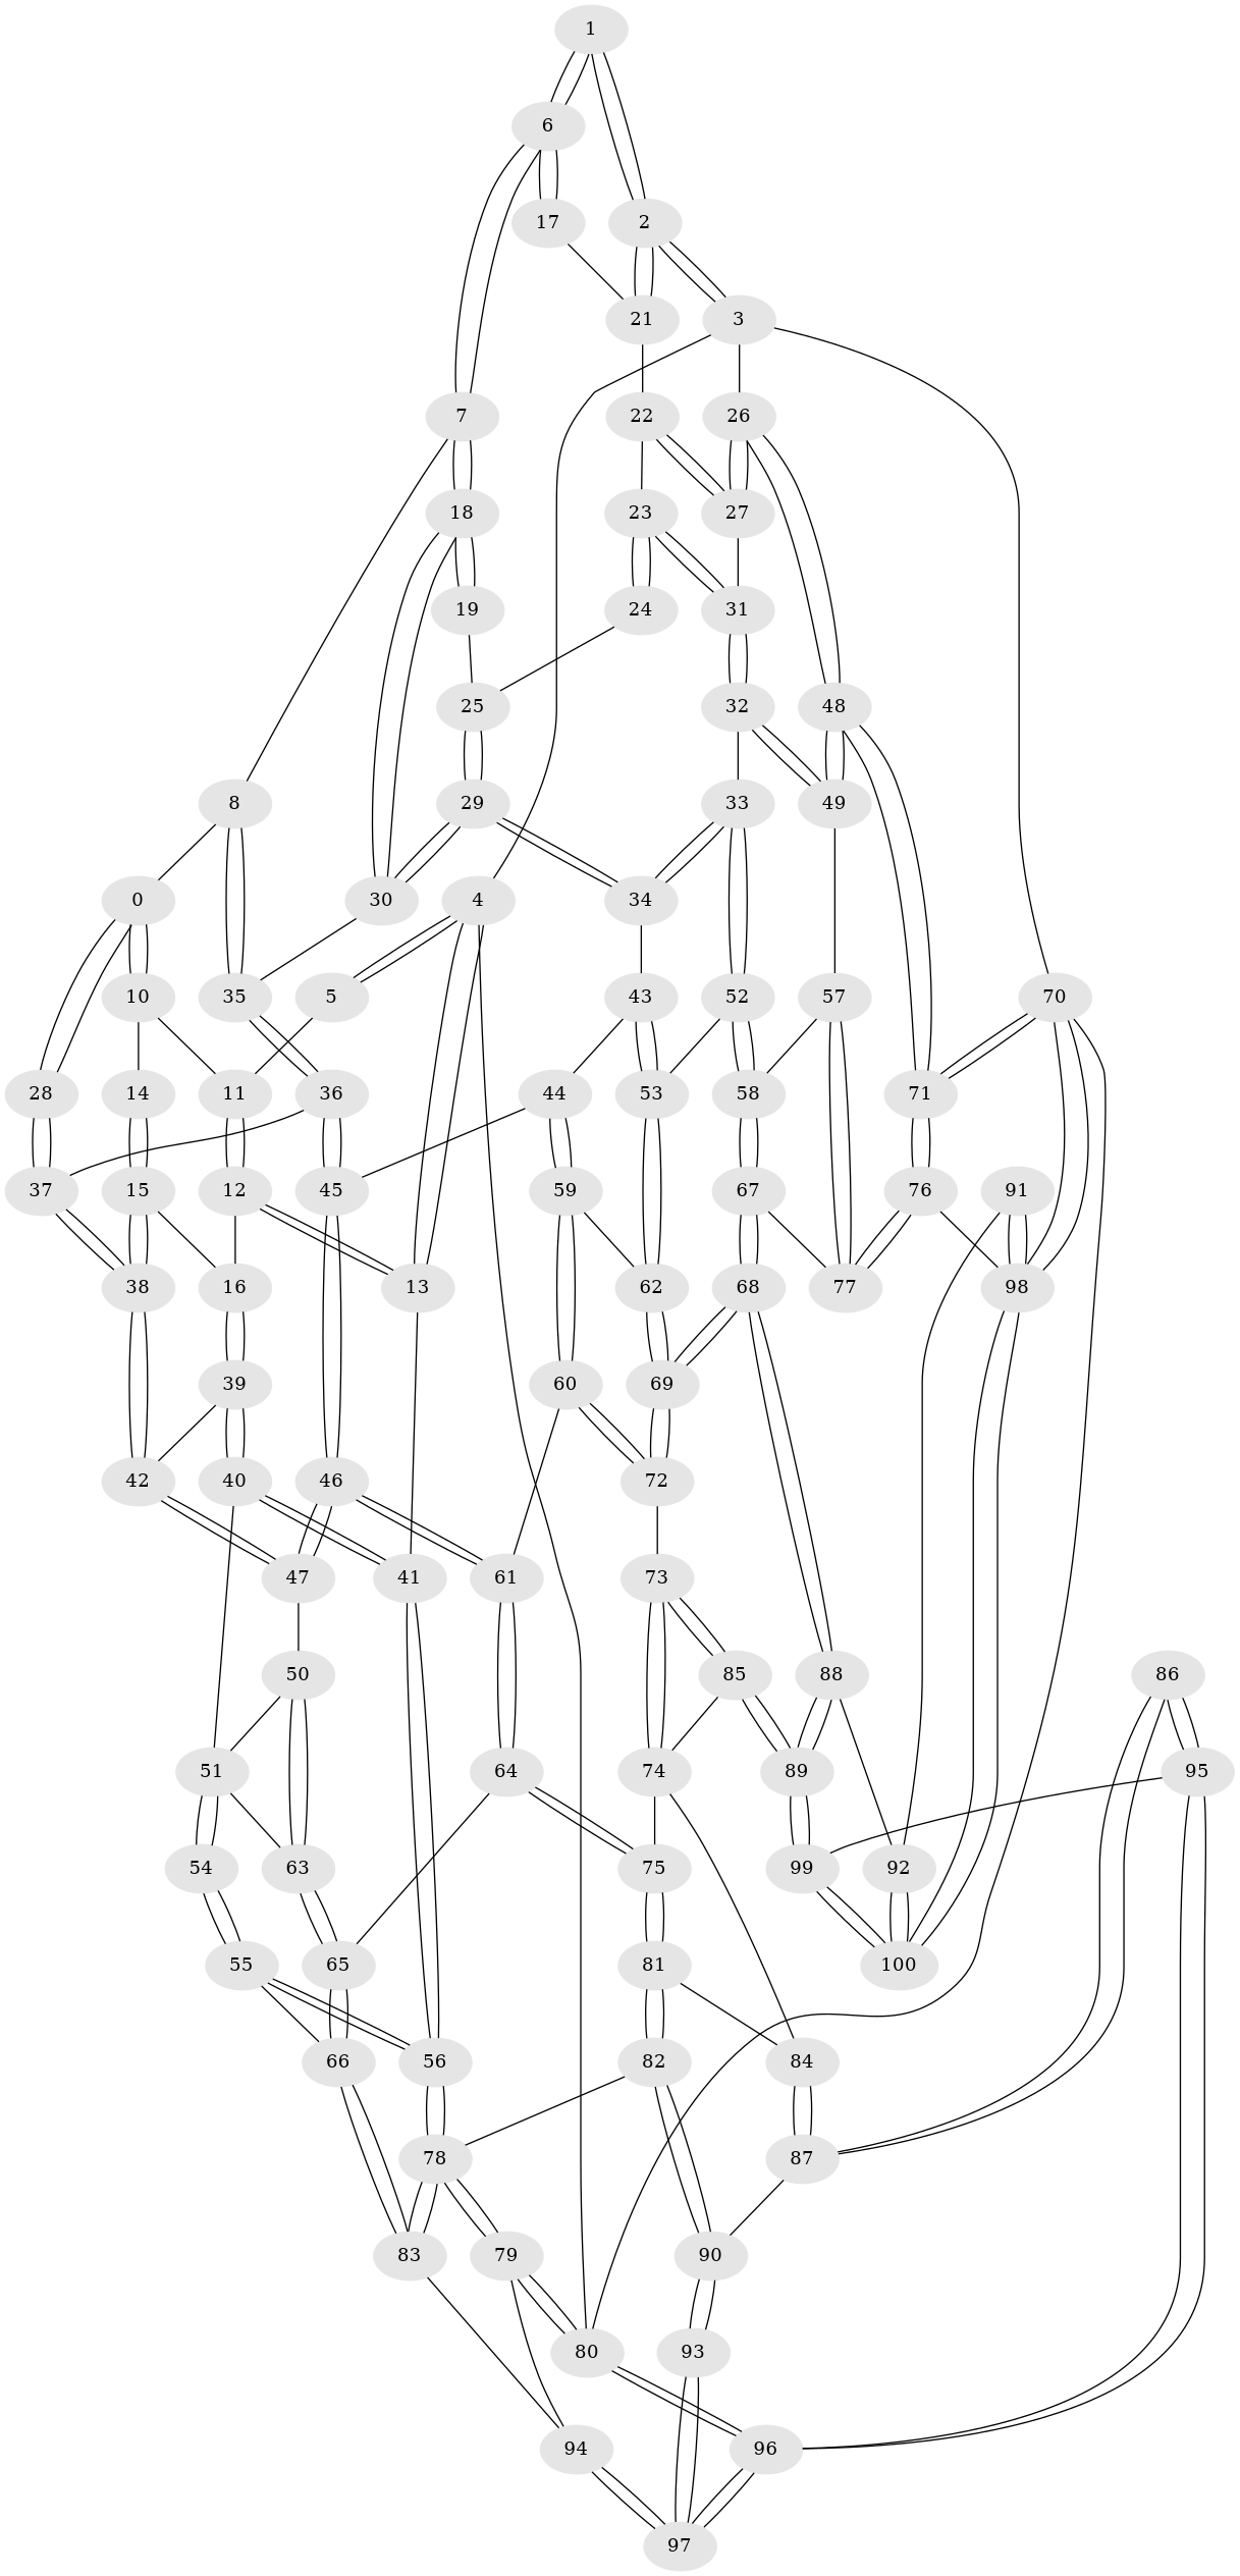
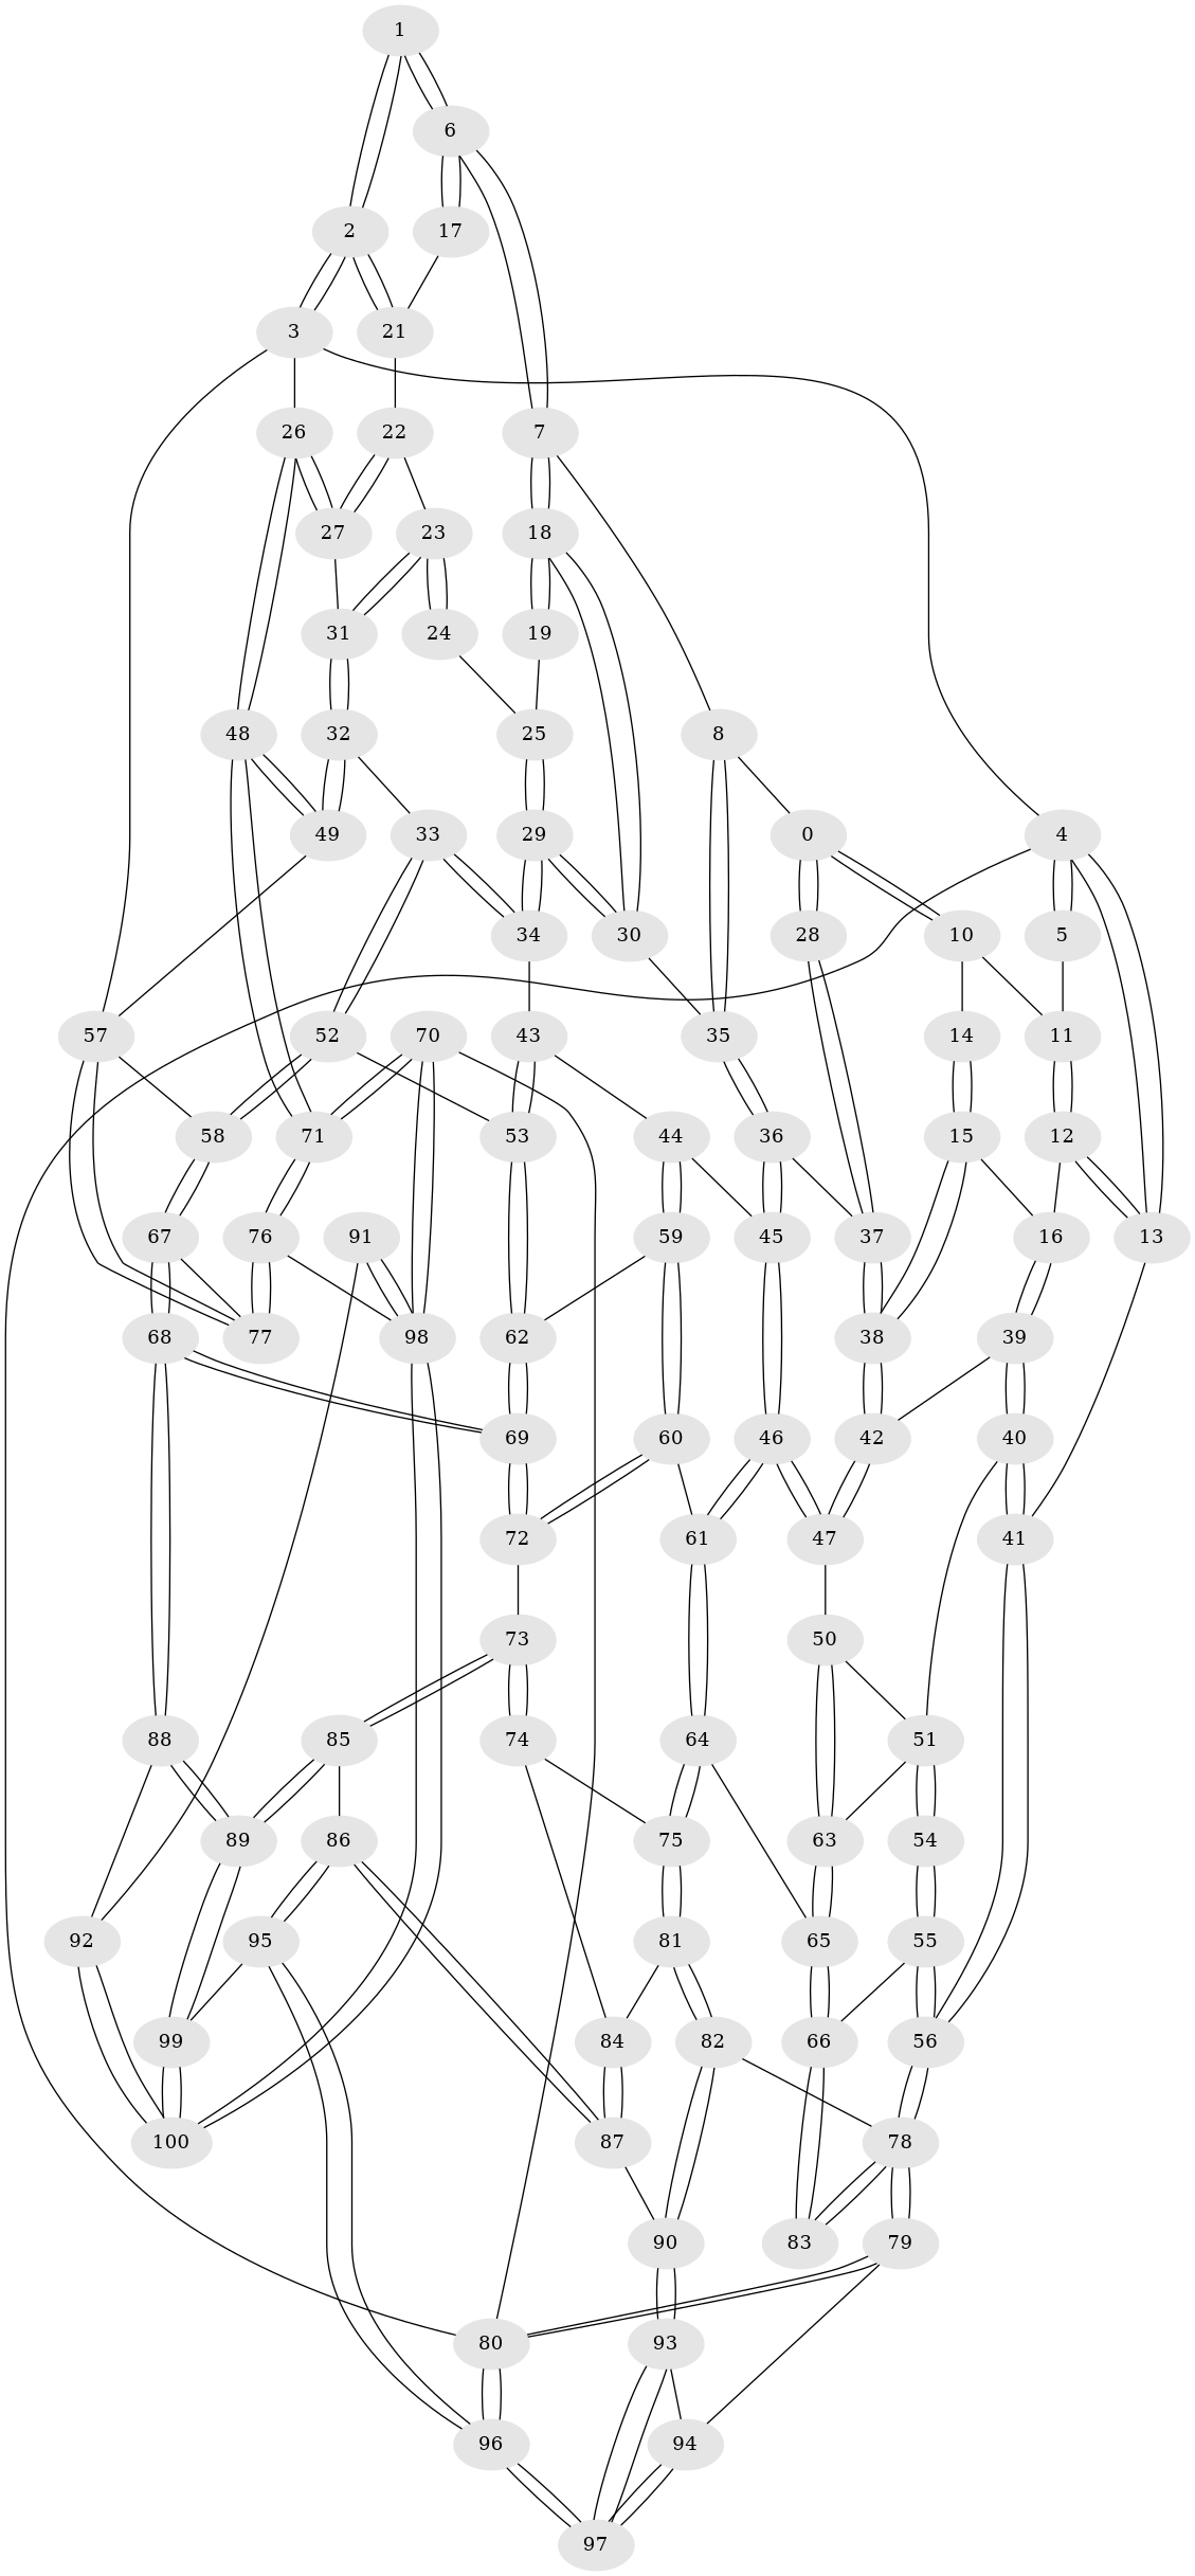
  graph {
    node [color=gray90 style=filled]
    1
    2
    6
    3
    21
    7
    17
    4
    26
    70
    22
    5
    13
    80
    27
    48
    71
    98
    11
    41
    96
    12
    8
    18
    n25 [label=0]
    35
    19
    30
    10
    28
    36
    14
    37
    15
    16
    39
    56
    38
    42
    40
    25
    29
    24
    23
    31
    32
    34
    49
    43
    33
    52
    57
    53
    58
    44
    45
    46
    47
    51
    63
    54
    78
    50
    59
    62
    60
    61
    64
    76
    77
    65
    55
    67
    69
    66
    83
    79
    68
    72
    73
    75
    81
    88
    89
    92
    100
    74
    85
    84
    86
    87
    82
    91
    94
    97
    90
    93
    95
    99
    1 -- 2
    1 -- 2
    1 -- 6
    1 -- 6
    2 -- 3
    2 -- 3
    2 -- 21
    2 -- 21
    6 -- 7
    6 -- 7
    6 -- 17
    6 -- 17
    3 -- 4
    3 -- 26
-   3 -- 70
+   3 -- 57
    21 -- 22
    7 -- 8
    7 -- 18
    7 -- 18
    17 -- 21
    4 -- 5
    4 -- 5
    4 -- 13
    4 -- 13
    4 -- 80
    26 -- 27
    26 -- 27
    26 -- 48
    26 -- 48
    70 -- 80
    70 -- 71
    70 -- 71
    70 -- 98
    70 -- 98
    22 -- 27
    22 -- 27
    22 -- 23
    5 -- 11
    13 -- 41
    80 -- 96
    80 -- 96
    27 -- 31
    48 -- 71
    48 -- 71
    48 -- 49
    48 -- 49
    71 -- 76
    71 -- 76
    98 -- 100
    98 -- 100
    11 -- 12
    11 -- 12
    41 -- 56
    41 -- 56
    96 -- 97
    96 -- 97
    12 -- 13
    12 -- 13
    12 -- 16
    8 -- n25
    8 -- 35
    8 -- 35
    18 -- 19
    18 -- 19
    18 -- 30
    18 -- 30
    n25 -- 10
    n25 -- 10
    n25 -- 28
    n25 -- 28
    35 -- 36
    35 -- 36
    19 -- 25
    30 -- 35
    10 -- 11
    10 -- 14
    28 -- 37
    28 -- 37
    36 -- 37
    36 -- 45
    36 -- 45
    14 -- 15
    14 -- 15
    37 -- 38
    37 -- 38
    15 -- 16
    15 -- 38
    15 -- 38
    16 -- 39
    16 -- 39
    39 -- 42
    39 -- 40
    39 -- 40
    56 -- 78
    56 -- 78
    38 -- 42
    38 -- 42
    42 -- 47
    42 -- 47
    40 -- 41
    40 -- 41
    40 -- 51
    25 -- 29
    25 -- 29
    29 -- 30
    29 -- 30
    29 -- 34
    29 -- 34
    24 -- 25
    23 -- 24
    23 -- 24
    23 -- 31
    23 -- 31
    31 -- 32
    31 -- 32
    32 -- 49
    32 -- 49
    32 -- 33
    34 -- 43
    49 -- 57
    43 -- 53
    43 -- 53
    43 -- 44
    33 -- 34
    33 -- 34
    33 -- 52
    33 -- 52
    52 -- 53
    52 -- 58
    52 -- 58
    57 -- 58
    57 -- 77
    57 -- 77
    53 -- 62
    53 -- 62
    58 -- 67
    58 -- 67
    44 -- 45
    44 -- 59
    44 -- 59
    45 -- 46
    45 -- 46
    46 -- 47
    46 -- 47
    46 -- 61
    46 -- 61
    47 -- 50
    51 -- 63
    51 -- 54
    51 -- 54
    63 -- 65
    63 -- 65
    54 -- 55
    54 -- 55
    78 -- 83
    78 -- 83
    78 -- 79
    78 -- 79
    50 -- 51
    50 -- 63
    50 -- 63
    59 -- 62
    59 -- 60
    59 -- 60
    62 -- 69
    62 -- 69
    60 -- 61
    60 -- 72
    60 -- 72
    61 -- 64
    61 -- 64
    64 -- 65
    64 -- 75
    64 -- 75
    76 -- 98
    76 -- 77
    76 -- 77
    65 -- 66
    65 -- 66
    55 -- 56
    55 -- 56
    55 -- 66
    67 -- 77
    67 -- 68
    67 -- 68
    69 -- 72
    69 -- 72
    66 -- 83
    66 -- 83
    79 -- 80
    79 -- 80
    79 -- 94
    68 -- 69
    68 -- 69
    68 -- 88
    68 -- 88
    72 -- 73
    73 -- 74
    73 -- 74
    73 -- 85
    73 -- 85
    75 -- 81
    75 -- 81
    81 -- 84
    81 -- 82
    81 -- 82
    88 -- 89
    88 -- 89
    88 -- 92
    89 -- 99
    89 -- 99
    92 -- 100
    92 -- 100
    74 -- 75
    74 -- 84
    85 -- 89
    85 -- 89
-   85 -- 74
+   85 -- 86
    84 -- 87
    84 -- 87
    86 -- 87
    86 -- 87
    86 -- 95
    86 -- 95
    87 -- 90
    82 -- 78
    82 -- 90
    82 -- 90
    91 -- 98
    91 -- 98
    91 -- 92
    94 -- 97
    94 -- 97
    90 -- 93
    90 -- 93
-   83 -- 94
+   93 -- 94
    93 -- 97
    93 -- 97
    95 -- 96
    95 -- 96
    95 -- 99
    99 -- 100
    99 -- 100
  }
